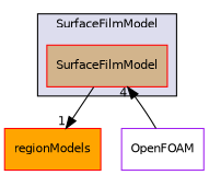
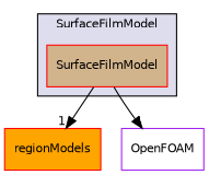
  digraph {
    compound=true
    node [color=red fontname=Helvetica fontsize=10 shape=box style=filled]
    edge [labeldistance=1.5 labelfontname=Helvetica labelfontsize=10]
    n1 [fillcolor=tan label=SurfaceFilmModel pencolor=black]
    n2 [fillcolor=orange label=regionModels]
    n3 [color=purple fillcolor=white label=OpenFOAM]
    subgraph cluster_1 {
      bgcolor="#ddddee"
      fontname=Helvetica
      fontsize=10
      label=SurfaceFilmModel
      pencolor=black
      n1
    }
    n1 -> n2 [headlabel=1]
-   n3 -> n1 [headlabel=4]
+   n1 -> n3 [headlabel=4]
  }
